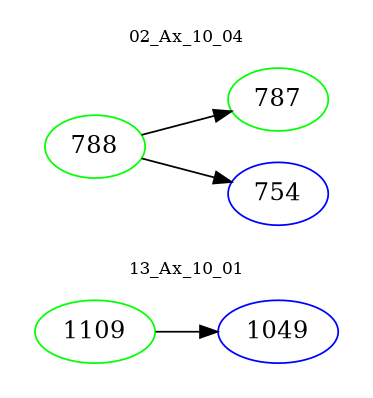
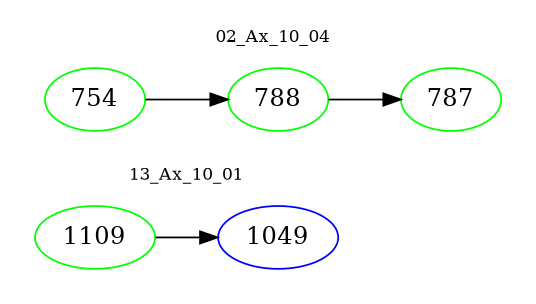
  digraph {
    rankdir=LR
    node [color=green]
    edge [color=black]
    n1 [label=1109]
    n2 [color=blue label=1049]
    n3 [label=788]
-   n4 [color=blue label=754]
+   n4 [label=754]
    n5 [label=787]
    subgraph cluster_1 {
      color=white
      fontsize=10
      label="13_Ax_10_01"
      n1
      n2
    }
    subgraph cluster_2 {
      color=white
      fontsize=10
      label="02_Ax_10_04"
      n3
      n4
      n5
    }
    n1 -> n2
-   n3 -> n4
+   n4 -> n3
    n3 -> n5
  }
